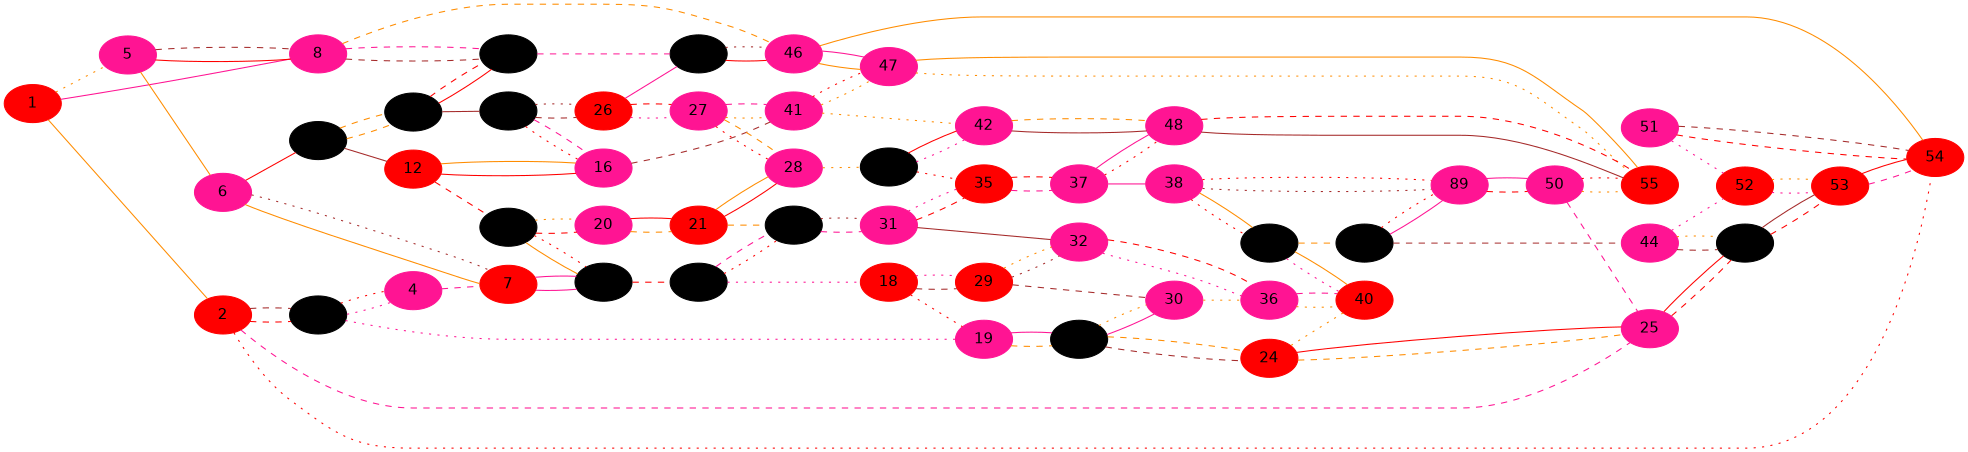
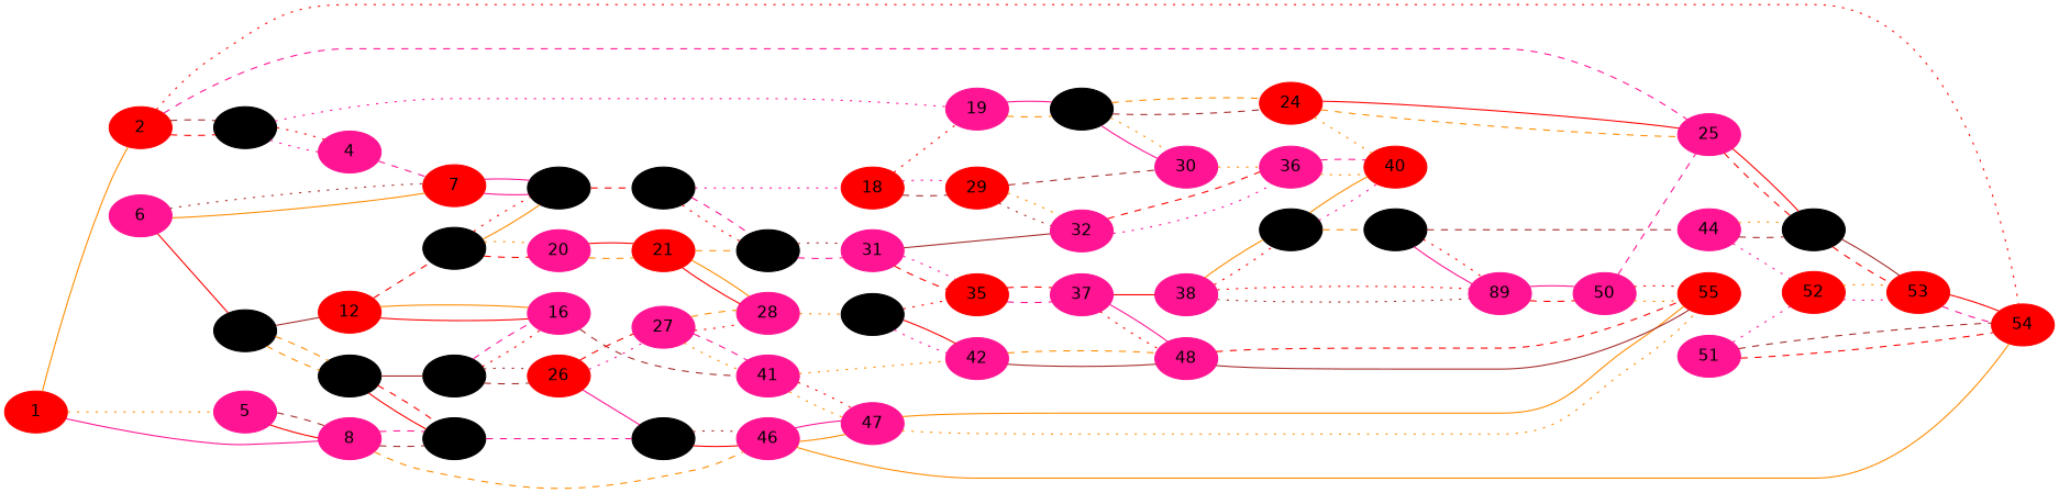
  graph {
    fontname="DejaVu Sans"
    rankdir=LR
    node [color=deeppink fontname="DejaVu Sans" style=filled]
    edge [color=red fontname="DejaVu Sans" style=dashed]
    1 [color=red]
    2 [color=red]
    5
    8
    3 [color=black]
    25
    54 [color=red]
    6
    11 [color=black]
    46
    4
    19
    45 [color=black]
    7 [color=red]
    23 [color=black]
    14 [color=black]
    9 [color=black]
    10 [color=black]
    12 [color=red]
    17 [color=black]
    33 [color=black]
    47
    15 [color=black]
    13 [color=black]
    16
    26 [color=red]
    20
    41
    21 [color=red]
    18 [color=red]
    22 [color=black]
    27
    29 [color=red]
    31
    30
    32
    24 [color=red]
    28
    34 [color=black]
    35 [color=red]
    40 [color=red]
    36
    53 [color=red]
    42
    37
    48
    38
    39 [color=black]
    n49 [label=89]
    55 [color=red]
    43 [color=black]
    50
    44
    52 [color=red]
    51
    1 -- 2 [color=darkorange style=solid]
    1 -- 5 [color=darkorange style=dotted]
    1 -- 8 [color=deeppink style=solid]
    2 -- 3
    2 -- 3 [color=brown]
    2 -- 25 [color=deeppink]
    2 -- 54 [style=dotted]
    5 -- 8 [style=solid]
    5 -- 8 [color=brown]
-   5 -- 6 [color=darkorange style=solid]
    8 -- 11 [color=brown]
    8 -- 11 [color=deeppink]
    8 -- 46 [color=darkorange]
    3 -- 4 [color=deeppink style=dotted]
    3 -- 4 [style=dotted]
    3 -- 19 [color=deeppink style=dotted]
    25 -- 45
    25 -- 45 [style=solid]
    6 -- 7 [color=darkorange style=solid]
    6 -- 7 [color=brown style=dotted]
    6 -- 9 [style=solid]
    11 -- 33 [color=deeppink]
    46 -- 54 [color=darkorange style=solid]
    46 -- 47 [color=darkorange style=solid]
    46 -- 47 [color=deeppink style=solid]
    4 -- 7 [color=deeppink]
    19 -- 23 [color=darkorange]
    19 -- 23 [color=deeppink style=solid]
    45 -- 53
    45 -- 53 [color=brown style=solid]
    7 -- 14 [color=deeppink style=solid]
    7 -- 14 [color=deeppink style=solid]
    23 -- 30 [color=deeppink style=solid]
    23 -- 30 [color=darkorange style=dotted]
    23 -- 24 [color=brown]
    23 -- 24 [color=darkorange]
    14 -- 17
    9 -- 10 [color=darkorange]
    9 -- 10 [color=darkorange]
    9 -- 12 [color=brown style=solid]
    10 -- 11 [style=solid]
    10 -- 11
    10 -- 15 [color=brown style=solid]
    12 -- 13
    12 -- 16 [style=solid]
    12 -- 16 [color=darkorange style=solid]
    17 -- 18 [color=deeppink style=dotted]
    17 -- 22 [style=dotted]
    17 -- 22 [color=deeppink]
    33 -- 46 [style=solid]
    33 -- 46 [color=brown style=dotted]
    47 -- 55 [color=darkorange style=dotted]
    47 -- 55 [color=darkorange style=solid]
    15 -- 16 [style=dotted]
    15 -- 16 [color=deeppink]
    15 -- 26 [color=brown]
    15 -- 26 [color=brown style=dotted]
    13 -- 14 [color=darkorange style=solid]
    13 -- 14 [style=dotted]
    13 -- 20
    13 -- 20 [color=darkorange style=dotted]
    16 -- 41 [color=brown]
    26 -- 33 [color=deeppink style=solid]
    26 -- 27 [color=deeppink style=dotted]
    26 -- 27
    20 -- 21 [color=darkorange]
    20 -- 21 [style=solid]
    41 -- 47 [color=darkorange style=dotted]
    41 -- 47 [style=dotted]
    41 -- 42 [color=darkorange style=dotted]
    21 -- 22 [color=darkorange]
    21 -- 28 [style=solid]
    21 -- 28 [color=darkorange style=solid]
    18 -- 19 [style=dotted]
    18 -- 29 [color=brown]
    18 -- 29 [color=deeppink style=dotted]
    22 -- 31 [color=deeppink]
    22 -- 31 [color=brown style=dotted]
    27 -- 41 [color=darkorange style=dotted]
    27 -- 41 [color=deeppink]
    27 -- 28 [style=dotted]
    27 -- 28 [color=darkorange]
    29 -- 30 [color=brown]
    29 -- 32 [color=brown style=dotted]
    29 -- 32 [color=darkorange style=dotted]
    31 -- 32 [color=brown style=solid]
    31 -- 35
    31 -- 35 [color=deeppink style=dotted]
    30 -- 36 [color=darkorange style=dotted]
    32 -- 36 [color=deeppink style=dotted]
    32 -- 36
    24 -- 25 [color=darkorange]
    24 -- 25 [style=solid]
    24 -- 40 [color=darkorange style=dotted]
    28 -- 34 [color=darkorange style=dotted]
    34 -- 35 [style=dotted]
    34 -- 42 [color=deeppink style=dotted]
    34 -- 42 [style=solid]
    35 -- 37 [color=deeppink]
    35 -- 37
    36 -- 40 [color=darkorange style=dotted]
    36 -- 40 [color=deeppink]
    53 -- 54 [color=deeppink]
    53 -- 54 [style=solid]
    42 -- 48 [color=brown style=solid]
    42 -- 48 [color=darkorange]
    37 -- 48 [style=dotted]
    37 -- 48 [color=deeppink style=solid]
-   37 -- 38 [color=deeppink style=solid]
+   37 -- 38 [style=solid]
    48 -- 55 [color=brown style=solid]
    48 -- 55
    38 -- 39 [style=dotted]
    38 -- 39 [color=darkorange style=solid]
    38 -- n49 [color=brown style=dotted]
    38 -- n49 [style=dotted]
    39 -- 40 [color=deeppink style=dotted]
    39 -- 40 [color=darkorange style=solid]
    39 -- 43 [color=darkorange]
    n49 -- 50
    n49 -- 50 [color=deeppink style=solid]
    43 -- n49 [color=deeppink style=solid]
    43 -- n49 [style=dotted]
    43 -- 44 [color=brown]
    50 -- 25 [color=deeppink]
    50 -- 55 [color=darkorange style=dotted]
    50 -- 55 [style=dotted]
    44 -- 45 [color=brown]
    44 -- 45 [color=darkorange style=dotted]
    44 -- 52 [color=deeppink style=dotted]
    52 -- 53 [color=deeppink style=dotted]
    52 -- 53 [color=darkorange style=dotted]
    51 -- 54
    51 -- 54 [color=brown]
    51 -- 52 [color=deeppink style=dotted]
  }
